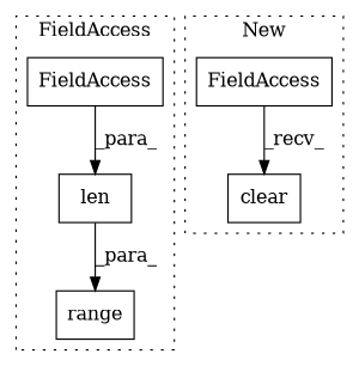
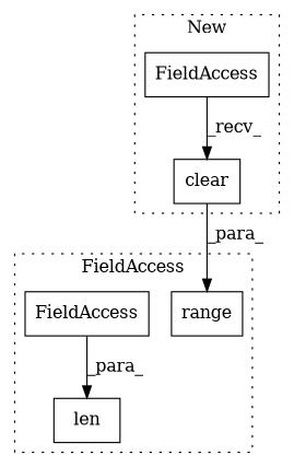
  digraph {
    node [a=32 shape=box]
    n1 [l="4,1" label=len s="5052,5091"]
    n2 [l="6,1" label=range s="5046,5092"]
    n3 [a=22 l=35 label=FieldAccess s=5056]
    n4 [l=7 label=clear s=5544]
    n5 [a=22 l=16 label=FieldAccess s=5527]
    subgraph cluster_1 {
      label=FieldAccess
      style=dotted
      n1
      n2
      n3
    }
    subgraph cluster_2 {
      label=New
      style=dotted
      n4
      n5
    }
-   n1 -> n2 [label=_para_]
+   n4 -> n2 [label=_para_]
    n3 -> n1 [label=_para_]
    n5 -> n4 [label=_recv_]
  }
